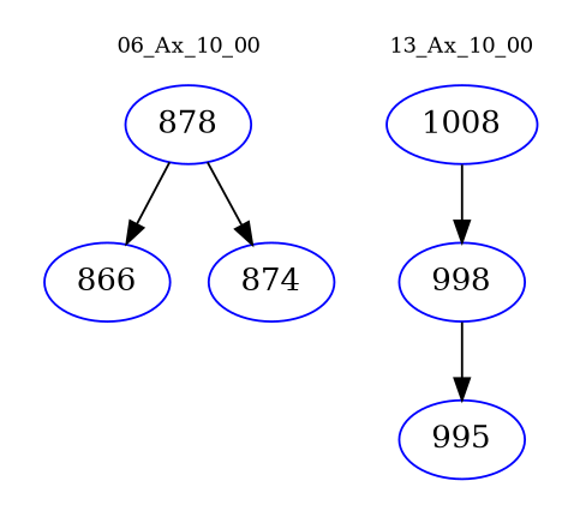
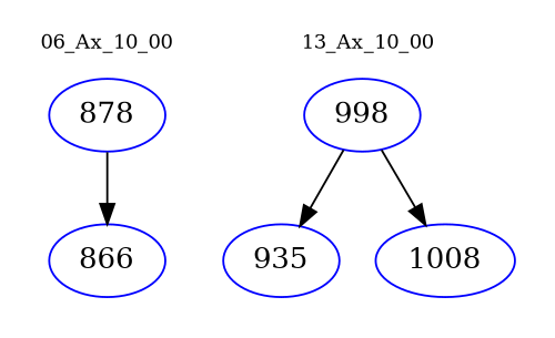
  digraph {
    fontname="DejaVu Serif"
    node [color=blue fontname="DejaVu Serif"]
    edge [color=black fontname="DejaVu Serif"]
    n1 [label=878]
    n2 [label=866]
-   n3 [label=874]
    n4 [label=998]
-   n5 [label=995]
+   n5 [label=935]
    n6 [label=1008]
    subgraph cluster_1 {
      color=white
      fontsize=10
      label="06_Ax_10_00"
      n1
      n2
-     n3
    }
    subgraph cluster_2 {
      color=white
      fontsize=10
      label="13_Ax_10_00"
      n4
      n5
      n6
    }
    n1 -> n2
-   n1 -> n3
    n4 -> n5
-   n6 -> n4
+   n4 -> n6
  }
